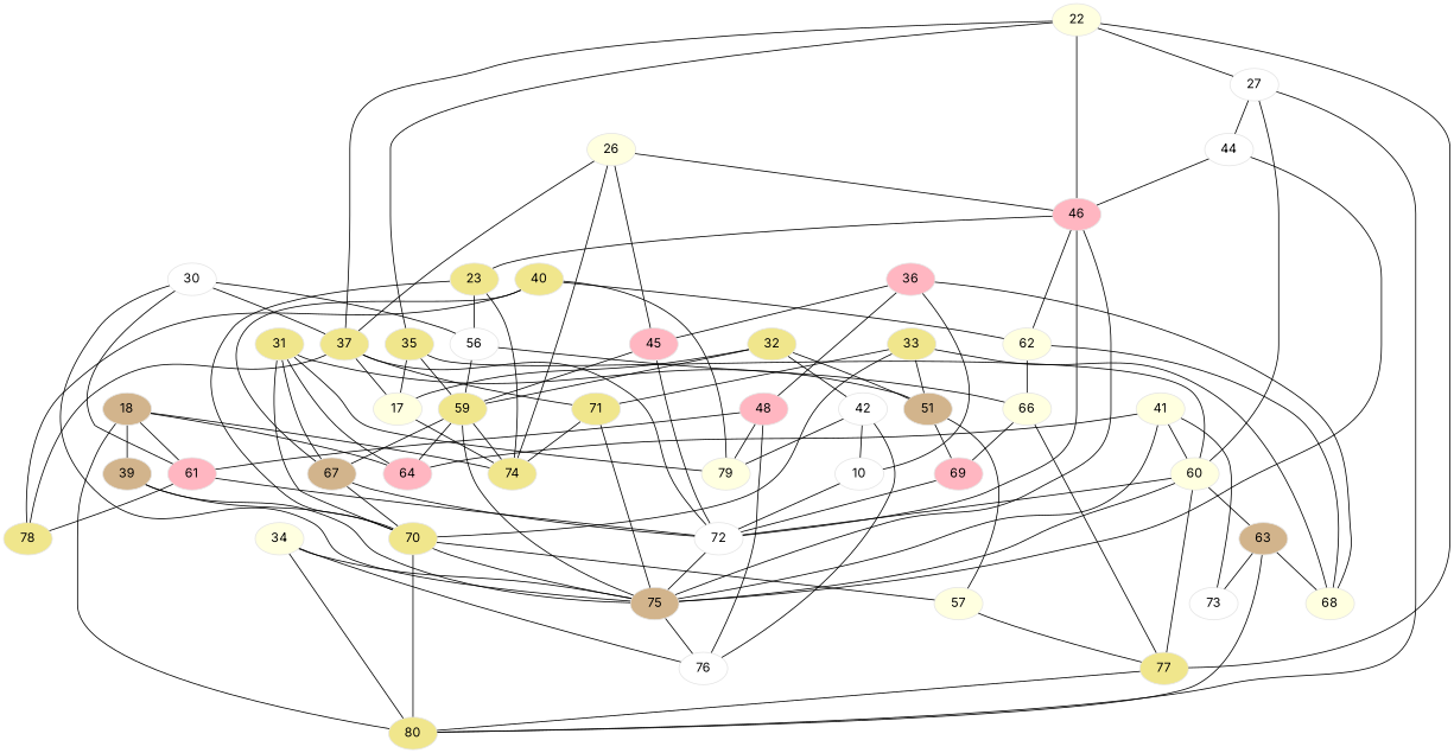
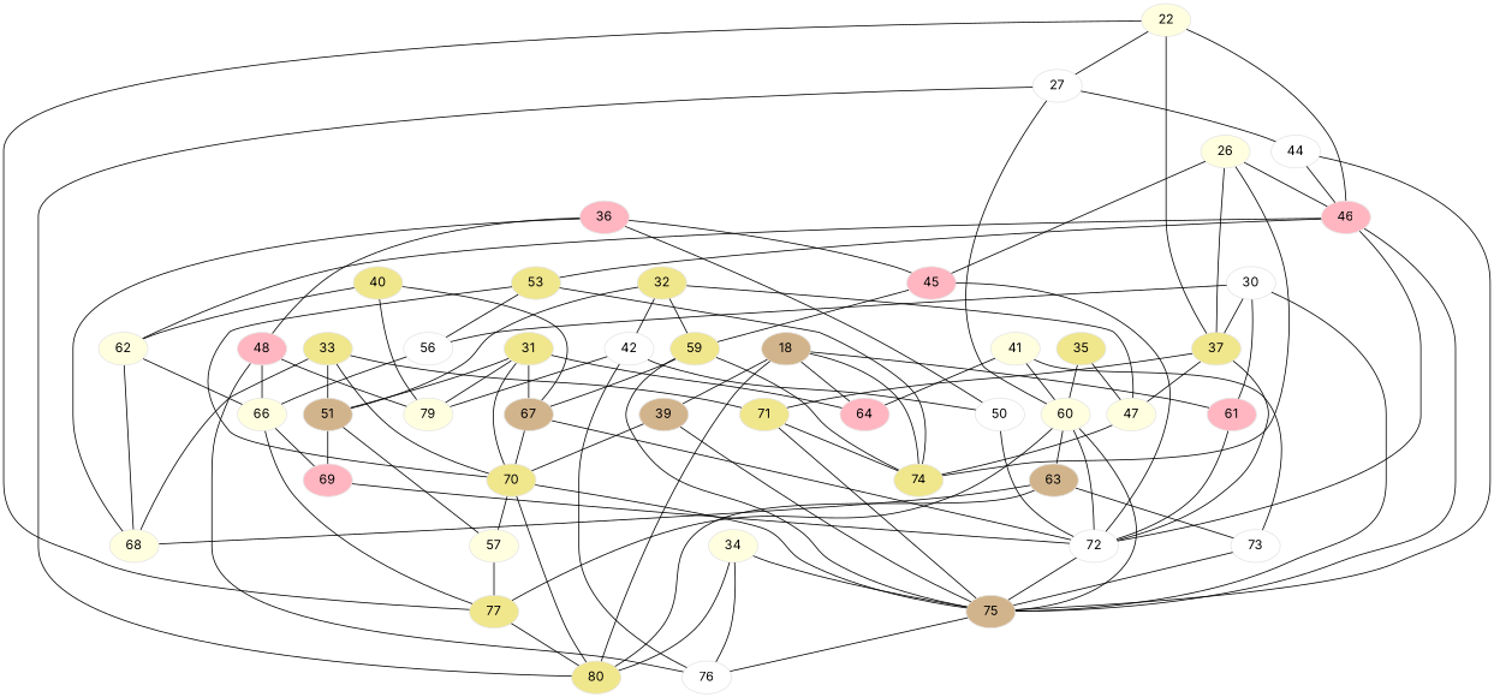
  graph {
    fontname=Inter
    node [color=gray90 fillcolor=khaki fontname=Inter style=filled]
    edge [fontname=Inter]
    18 [fillcolor=tan super="+2"]
    39 [fillcolor=tan]
    61 [fillcolor=lightpink super="+52"]
    64 [fillcolor=lightpink]
    74 [super="+8+23"]
    80 [super="+14+43"]
    75 [fillcolor=tan super="+4+6+58"]
    70 [super="+3+5"]
    72 [fillcolor=white super="+65"]
-   78
    22 [fillcolor=lightyellow super="+17"]
    27 [fillcolor=white]
    35
    37 [super="+10"]
    46 [fillcolor=lightpink super="+16+28"]
    77 [super="+55"]
    44 [fillcolor=white]
    60 [fillcolor=lightyellow super="+13"]
-   47 [fillcolor=lightyellow label=17]
+   47 [fillcolor=lightyellow]
    59 [super="+7+54"]
    71
    62 [fillcolor=lightyellow]
-   53 [label=23]
+   53
    26 [fillcolor=lightyellow]
    45 [fillcolor=lightpink]
    63 [fillcolor=tan]
    30 [fillcolor=white]
    56 [fillcolor=white]
    66 [fillcolor=lightyellow]
    76 [fillcolor=white]
    31 [super="+29"]
    51 [fillcolor=tan super="+19"]
    79 [fillcolor=lightyellow]
    67 [fillcolor=tan]
    57 [fillcolor=lightyellow]
    69 [fillcolor=lightpink]
    32 [super="+12"]
    42 [fillcolor=white]
-   50 [fillcolor=white label=10]
+   50 [fillcolor=white]
    33
    68 [fillcolor=lightyellow]
    34 [fillcolor=lightyellow]
    36 [fillcolor=lightpink]
    48 [fillcolor=lightpink]
    40
    41 [fillcolor=lightyellow super="+38"]
    73 [fillcolor=white]
    18 -- 39 [weight=2]
    18 -- 61
    18 -- 64
    18 -- 74
    18 -- 80
    39 -- 75
    39 -- 70
    61 -- 72
-   61 -- 78 [weight=2]
    75 -- 76
    70 -- 80 [weight=2]
    70 -- 75
    70 -- 57 [weight=2]
    72 -- 75
    22 -- 27
-   22 -- 35
    22 -- 37
    22 -- 46 [weight=3]
    22 -- 77 [weight=2]
    27 -- 80
    27 -- 44
    27 -- 60
    35 -- 60
    35 -- 47
-   35 -- 59
    37 -- 72
-   37 -- 78
    37 -- 47
    37 -- 71
    46 -- 75
    46 -- 72 [weight=2]
    46 -- 62
    46 -- 53
    77 -- 80
    44 -- 75
    44 -- 46
    60 -- 75
    60 -- 72
    60 -- 77 [weight=2]
    60 -- 63
    47 -- 74
-   59 -- 64
    59 -- 74
    59 -- 75
    59 -- 67
    71 -- 74
    71 -- 75
    62 -- 66
    62 -- 68
    53 -- 74
    53 -- 70
    53 -- 56
    26 -- 74
    26 -- 37
    26 -- 46
    26 -- 45
    45 -- 72
    45 -- 59
    63 -- 80
    63 -- 68
    63 -- 73
    30 -- 61
    30 -- 75
    30 -- 37
    30 -- 56
-   56 -- 59
    56 -- 66
    66 -- 77
    66 -- 69
    31 -- 64
    31 -- 70
    31 -- 51
    31 -- 79
    31 -- 67 [weight=2]
    51 -- 57
    51 -- 69 [weight=2]
    67 -- 70
    67 -- 72
    57 -- 77
    69 -- 72
    32 -- 47
    32 -- 59
    32 -- 51
    32 -- 42
    42 -- 76
    42 -- 79
    42 -- 50
    50 -- 72
    33 -- 70
    33 -- 71
    33 -- 51
    33 -- 68
    34 -- 80 [weight=2]
    34 -- 75
    34 -- 76
    36 -- 45
    36 -- 50
    36 -- 68
    36 -- 48
-   48 -- 61
+   48 -- 66
    48 -- 76
    48 -- 79
-   40 -- 78
    40 -- 62
    40 -- 79
    40 -- 67
    41 -- 64
    41 -- 60
    41 -- 73 [weight=2]
-   41 -- 75
+   73 -- 75
  }
